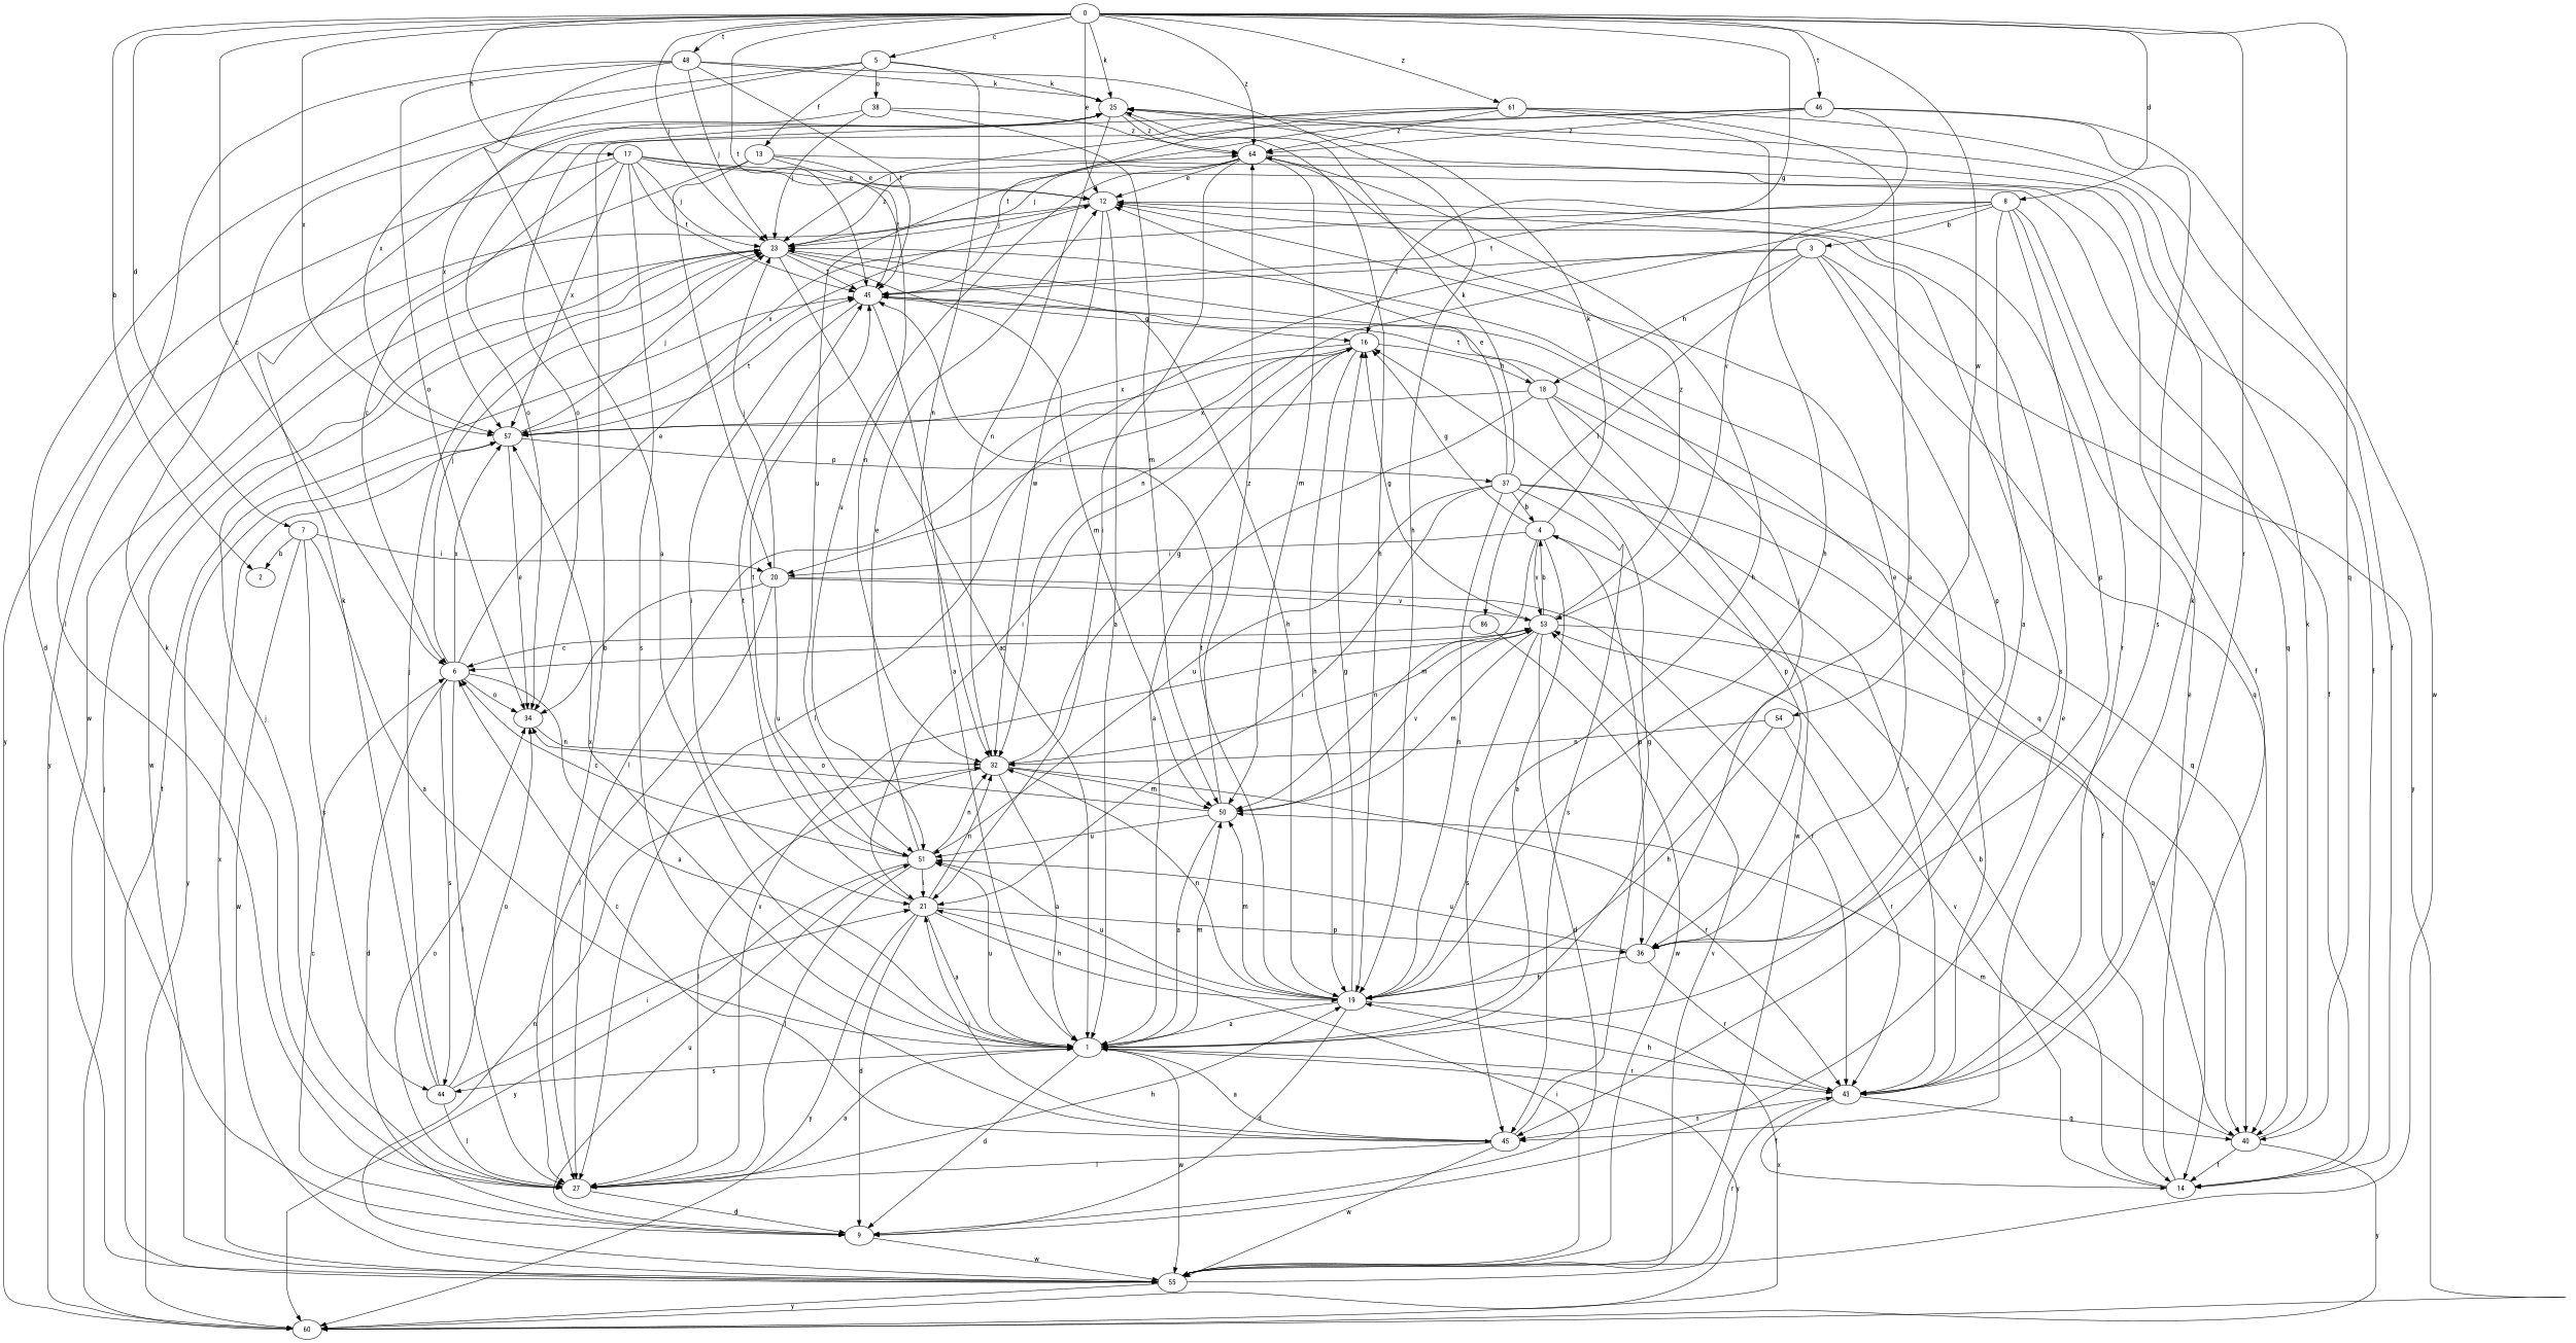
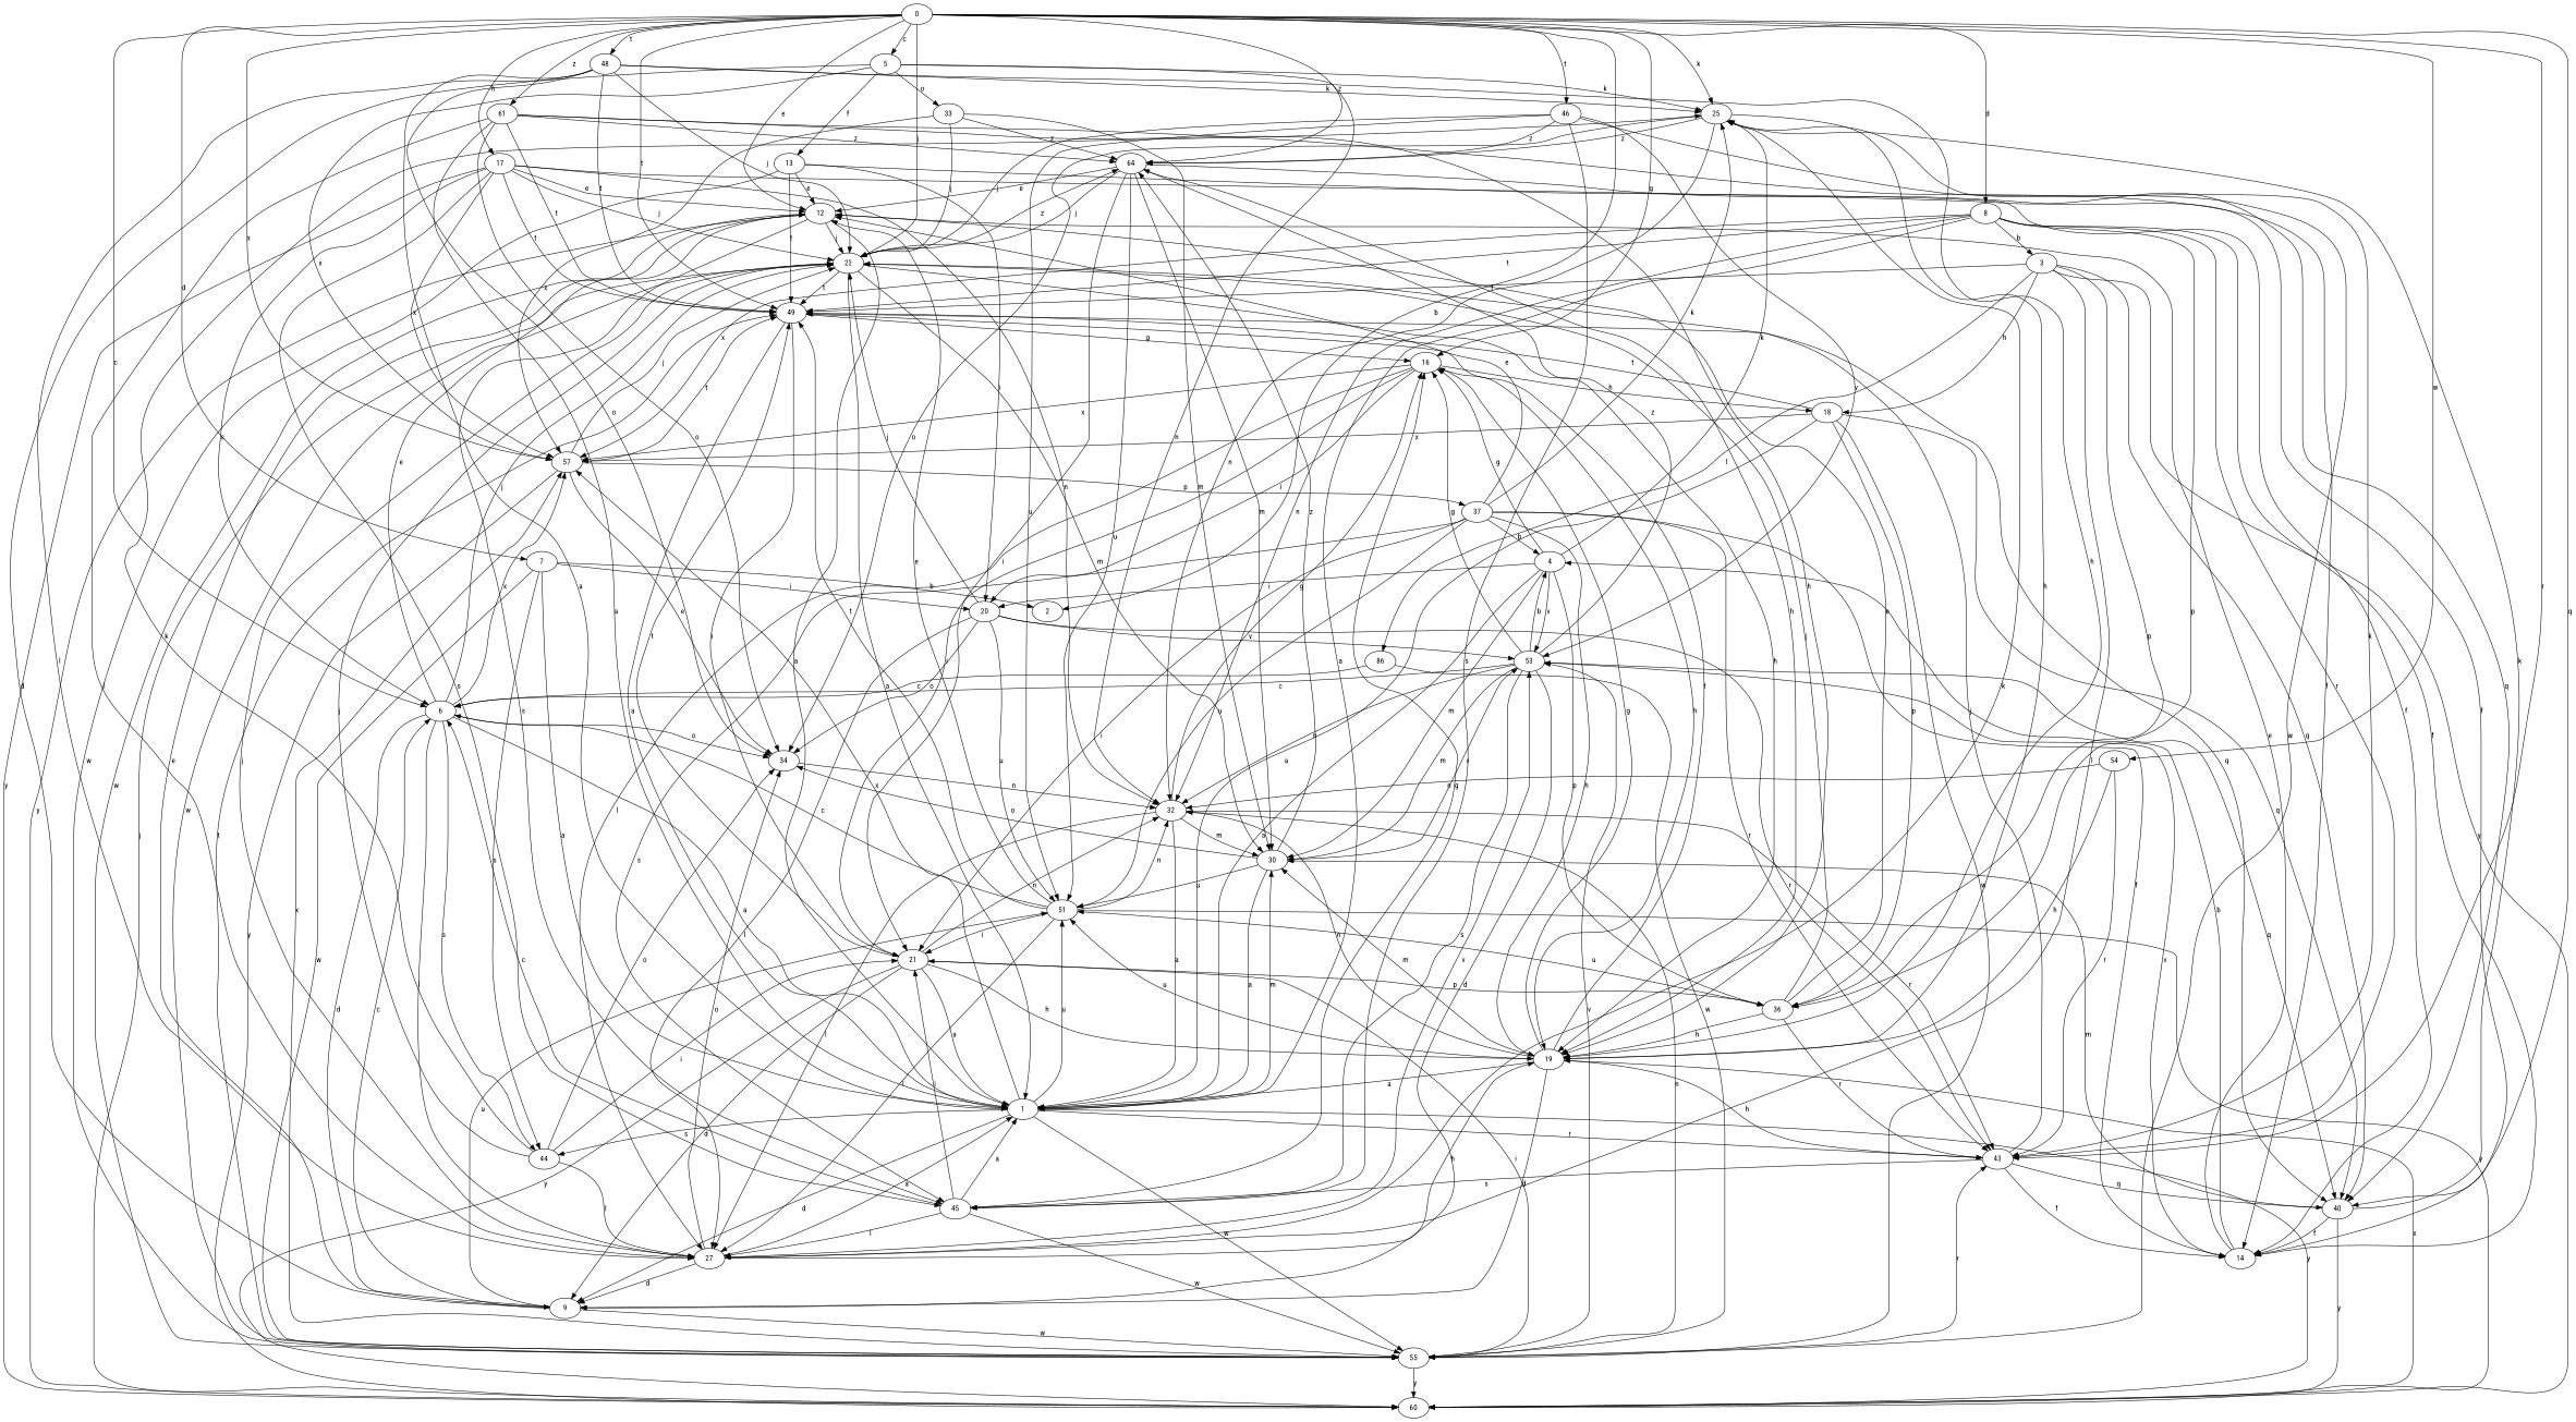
  strict digraph {
    fontname="Roboto Condensed"
    node [fontname="Roboto Condensed"]
    edge [fontname="Roboto Condensed"]
    0
    2
    5
    6
    7
    8
    12
    16
    17
    23
    25
    40
    43
    46
    48
    49
    54
    57
    61
    64
    9
    13
    32
-   33 [label=38]
+   33
    1
    44
    27
    34
    55
    20
    3
    36
    14
    60
    45
    18
    19
    21
-   30 [label=50]
+   30
    51
    53
    37
    n43 [label=86]
    4
    0 -> 2 [label=b]
    0 -> 5 [label=c]
    0 -> 6 [label=c]
    0 -> 7 [label=d]
    0 -> 8 [label=d]
    0 -> 12 [label=e]
    0 -> 16 [label=g]
    0 -> 17 [label=h]
    0 -> 23 [label=j]
    0 -> 25 [label=k]
    0 -> 40 [label=q]
    0 -> 43 [label=r]
    0 -> 46 [label=t]
    0 -> 48 [label=t]
    0 -> 49 [label=t]
    0 -> 54 [label=w]
    0 -> 57 [label=x]
    0 -> 61 [label=z]
    0 -> 64 [label=z]
    5 -> 25 [label=k]
    5 -> 57 [label=x]
    5 -> 9 [label=d]
    5 -> 13 [label=f]
    5 -> 32 [label=n]
    5 -> 33 [label=o]
    6 -> 12 [label=e]
    6 -> 23 [label=j]
    6 -> 57 [label=x]
    6 -> 9 [label=d]
    6 -> 1 [label=a]
    6 -> 44 [label=s]
    6 -> 27 [label=l]
    6 -> 34 [label=o]
    7 -> 2 [label=b]
    7 -> 1 [label=a]
    7 -> 44 [label=s]
    7 -> 55 [label=w]
    7 -> 20 [label=i]
    8 -> 43 [label=r]
    8 -> 49 [label=t]
    8 -> 57 [label=x]
    8 -> 32 [label=n]
    8 -> 1 [label=a]
    8 -> 3 [label=b]
    8 -> 36 [label=p]
    8 -> 14 [label=f]
    12 -> 23 [label=j]
    12 -> 1 [label=a]
-   12 -> 32 [label=w]
+   12 -> 55 [label=w]
    12 -> 60 [label=y]
    12 -> 45 [label=s]
    16 -> 57 [label=x]
    16 -> 27 [label=l]
    16 -> 20 [label=i]
    16 -> 18 [label=h]
    16 -> 19 [label=h]
    16 -> 21 [label=i]
    17 -> 6 [label=c]
    17 -> 12 [label=e]
    17 -> 23 [label=j]
    17 -> 40 [label=q]
    17 -> 49 [label=t]
    17 -> 57 [label=x]
    17 -> 32 [label=n]
    17 -> 60 [label=y]
    17 -> 45 [label=s]
    23 -> 49 [label=t]
    23 -> 64 [label=z]
    23 -> 1 [label=a]
    23 -> 55 [label=w]
    23 -> 19 [label=h]
    23 -> 30 [label=m]
    25 -> 64 [label=z]
    25 -> 32 [label=n]
    25 -> 34 [label=o]
    25 -> 19 [label=h]
    40 -> 25 [label=k]
    40 -> 14 [label=f]
    40 -> 60 [label=y]
    40 -> 30 [label=m]
    43 -> 23 [label=j]
    43 -> 25 [label=k]
    43 -> 40 [label=q]
    43 -> 14 [label=f]
    43 -> 45 [label=s]
    43 -> 19 [label=h]
    46 -> 23 [label=j]
    46 -> 64 [label=z]
    46 -> 55 [label=w]
    46 -> 45 [label=s]
    46 -> 51 [label=u]
    46 -> 53 [label=v]
    48 -> 23 [label=j]
    48 -> 25 [label=k]
    48 -> 49 [label=t]
    48 -> 1 [label=a]
    48 -> 27 [label=l]
    48 -> 34 [label=o]
    48 -> 19 [label=h]
    49 -> 16 [label=g]
    49 -> 40 [label=q]
    49 -> 1 [label=a]
    49 -> 21 [label=i]
    54 -> 43 [label=r]
    54 -> 32 [label=n]
    54 -> 19 [label=h]
    57 -> 23 [label=j]
    57 -> 49 [label=t]
    57 -> 34 [label=e]
    57 -> 60 [label=y]
    57 -> 37 [label=p]
    61 -> 49 [label=t]
    61 -> 64 [label=z]
    61 -> 1 [label=a]
    61 -> 27 [label=l]
    61 -> 34 [label=o]
    61 -> 14 [label=f]
    61 -> 19 [label=h]
    64 -> 12 [label=e]
    64 -> 23 [label=j]
    64 -> 14 [label=f]
    64 -> 19 [label=h]
    64 -> 21 [label=i]
    64 -> 30 [label=m]
    64 -> 51 [label=u]
    9 -> 6 [label=c]
    9 -> 12 [label=e]
    9 -> 55 [label=w]
    9 -> 51 [label=u]
    13 -> 12 [label=e]
    13 -> 49 [label=t]
    13 -> 55 [label=w]
    13 -> 20 [label=i]
    13 -> 14 [label=f]
    32 -> 16 [label=g]
    32 -> 43 [label=r]
    32 -> 1 [label=a]
    32 -> 27 [label=l]
    32 -> 30 [label=m]
    33 -> 23 [label=j]
    33 -> 57 [label=x]
    33 -> 64 [label=z]
    33 -> 30 [label=m]
    1 -> 43 [label=r]
    1 -> 57 [label=x]
    1 -> 9 [label=d]
    1 -> 44 [label=s]
    1 -> 55 [label=w]
    1 -> 60 [label=y]
    1 -> 30 [label=m]
    1 -> 51 [label=u]
    44 -> 23 [label=j]
    44 -> 25 [label=k]
    44 -> 27 [label=l]
    44 -> 34 [label=o]
    44 -> 21 [label=i]
    27 -> 23 [label=j]
    27 -> 25 [label=k]
    27 -> 9 [label=d]
    27 -> 1 [label=a]
    27 -> 34 [label=o]
    27 -> 19 [label=h]
    27 -> 53 [label=v]
    34 -> 32 [label=n]
    55 -> 43 [label=r]
    55 -> 49 [label=t]
    55 -> 57 [label=x]
    55 -> 32 [label=n]
    55 -> 60 [label=y]
    55 -> 21 [label=i]
    55 -> 53 [label=v]
    20 -> 23 [label=j]
    20 -> 43 [label=r]
    20 -> 27 [label=l]
    20 -> 34 [label=o]
    20 -> 51 [label=u]
    20 -> 53 [label=v]
    3 -> 40 [label=q]
    3 -> 49 [label=t]
    3 -> 27 [label=l]
    3 -> 36 [label=p]
    3 -> 60 [label=y]
    3 -> 18 [label=h]
    3 -> n43 [label=l]
    36 -> 12 [label=e]
    36 -> 23 [label=j]
    36 -> 43 [label=r]
    36 -> 19 [label=h]
    36 -> 51 [label=u]
    14 -> 12 [label=e]
    14 -> 53 [label=v]
    14 -> 4 [label=b]
    60 -> 23 [label=j]
    45 -> 6 [label=c]
    45 -> 16 [label=g]
    45 -> 1 [label=a]
    45 -> 27 [label=l]
    45 -> 55 [label=w]
    45 -> 21 [label=i]
    18 -> 40 [label=q]
    18 -> 49 [label=t]
    18 -> 57 [label=x]
    18 -> 1 [label=a]
    18 -> 55 [label=w]
    18 -> 36 [label=p]
    19 -> 16 [label=g]
    19 -> 49 [label=t]
    19 -> 9 [label=d]
    19 -> 32 [label=n]
    19 -> 1 [label=a]
    19 -> 60 [label=x]
    19 -> 30 [label=m]
    19 -> 51 [label=u]
    21 -> 49 [label=t]
    21 -> 9 [label=d]
    21 -> 32 [label=n]
    21 -> 1 [label=a]
    21 -> 36 [label=p]
    21 -> 60 [label=y]
    21 -> 19 [label=h]
    30 -> 64 [label=z]
    30 -> 1 [label=a]
    30 -> 34 [label=o]
    30 -> 51 [label=u]
    30 -> 53 [label=v]
    51 -> 6 [label=c]
    51 -> 12 [label=e]
    51 -> 49 [label=t]
    51 -> 32 [label=n]
    51 -> 27 [label=l]
    51 -> 60 [label=y]
    51 -> 21 [label=i]
    53 -> 6 [label=c]
    53 -> 16 [label=g]
    53 -> 40 [label=q]
    53 -> 64 [label=z]
    53 -> 9 [label=d]
    53 -> 32 [label=n]
    53 -> 45 [label=s]
    53 -> 30 [label=m]
    53 -> 4 [label=b]
    37 -> 12 [label=e]
    37 -> 25 [label=k]
    37 -> 43 [label=r]
    37 -> 14 [label=f]
    37 -> 45 [label=s]
    37 -> 19 [label=h]
    37 -> 21 [label=i]
    37 -> 51 [label=u]
    37 -> 4 [label=b]
    n43 -> 6 [label=c]
    n43 -> 55 [label=w]
    4 -> 16 [label=g]
    4 -> 25 [label=k]
    4 -> 1 [label=a]
    4 -> 20 [label=i]
    4 -> 36 [label=p]
    4 -> 30 [label=m]
    4 -> 53 [label=v]
  }
